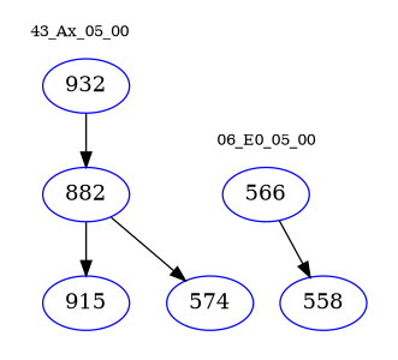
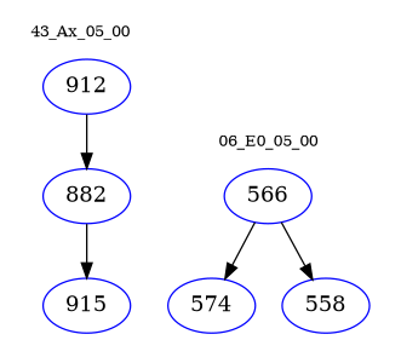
  digraph {
    node [color=blue]
    edge [color=black]
-   n1 [label=932]
+   n1 [label=912]
    n2 [label=882]
    n3 [label=915]
    n4 [label=558]
    n5 [label=566]
    n6 [label=574]
    subgraph cluster_1 {
      color=white
      fontsize=10
      label="43_Ax_05_00"
      n1
      n2
      n3
    }
    subgraph cluster_2 {
      color=white
      fontsize=10
      label="06_E0_05_00"
      n4
      n5
      n6
    }
    n1 -> n2
    n2 -> n3
    n5 -> n4
-   n2 -> n6
+   n5 -> n6
  }
